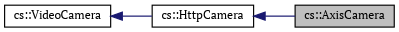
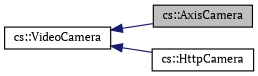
  digraph {
    fontname="PT Serif"
    rankdir=LR
    node [color=black fillcolor=white fontname="PT Serif" fontsize=10 shape=record style=filled]
    edge [color=midnightblue dir=back fontname="PT Serif" fontsize=10 labelfontname=Helvetica labelfontsize=10 style=solid]
    n1 [fillcolor=grey75 fontcolor=black height=0.2 label="cs::AxisCamera" width=0.4]
    n2 [height=0.2 label="cs::HttpCamera" width=0.4]
    n3 [height=0.2 label="cs::VideoCamera" width=0.4]
-   n2 -> n1
+   n3 -> n1
    n3 -> n2
  }
